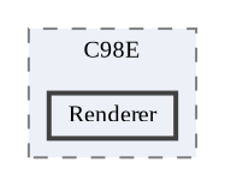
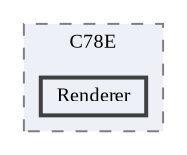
  digraph {
    compound=true
    fontname="Liberation Serif"
    n1 [color=grey25 fillcolor="#edf0f7" fontname="Liberation Serif" fontsize=10 height=0.2 label=Renderer shape=box style="filled,bold" width=0.4]
    subgraph cluster_1 {
      bgcolor="#edf0f7"
      fontsize=10
-     label=C98E
+     label=C78E
      pencolor=grey50
      style="filled,dashed"
      n1
    }
  }
